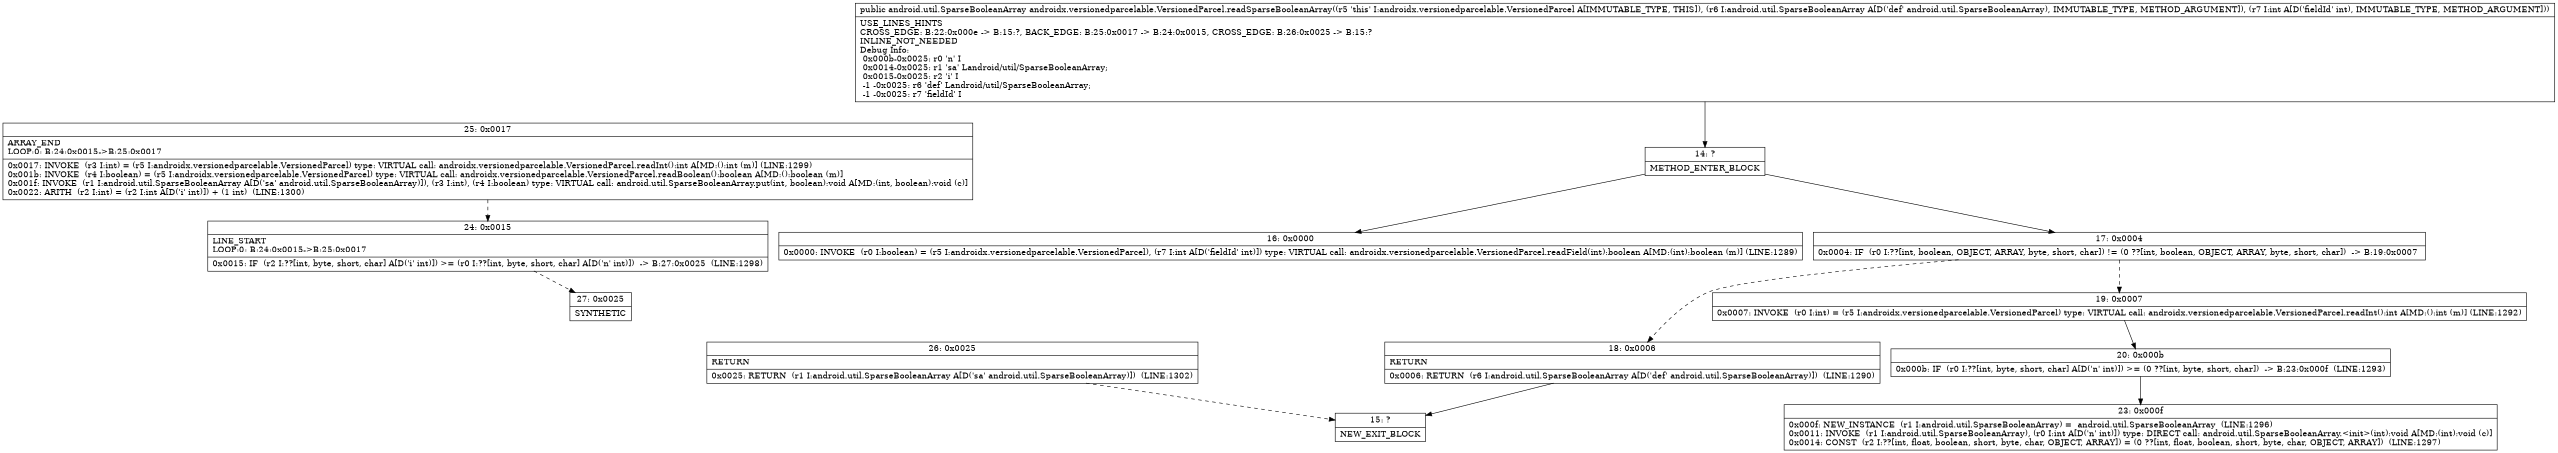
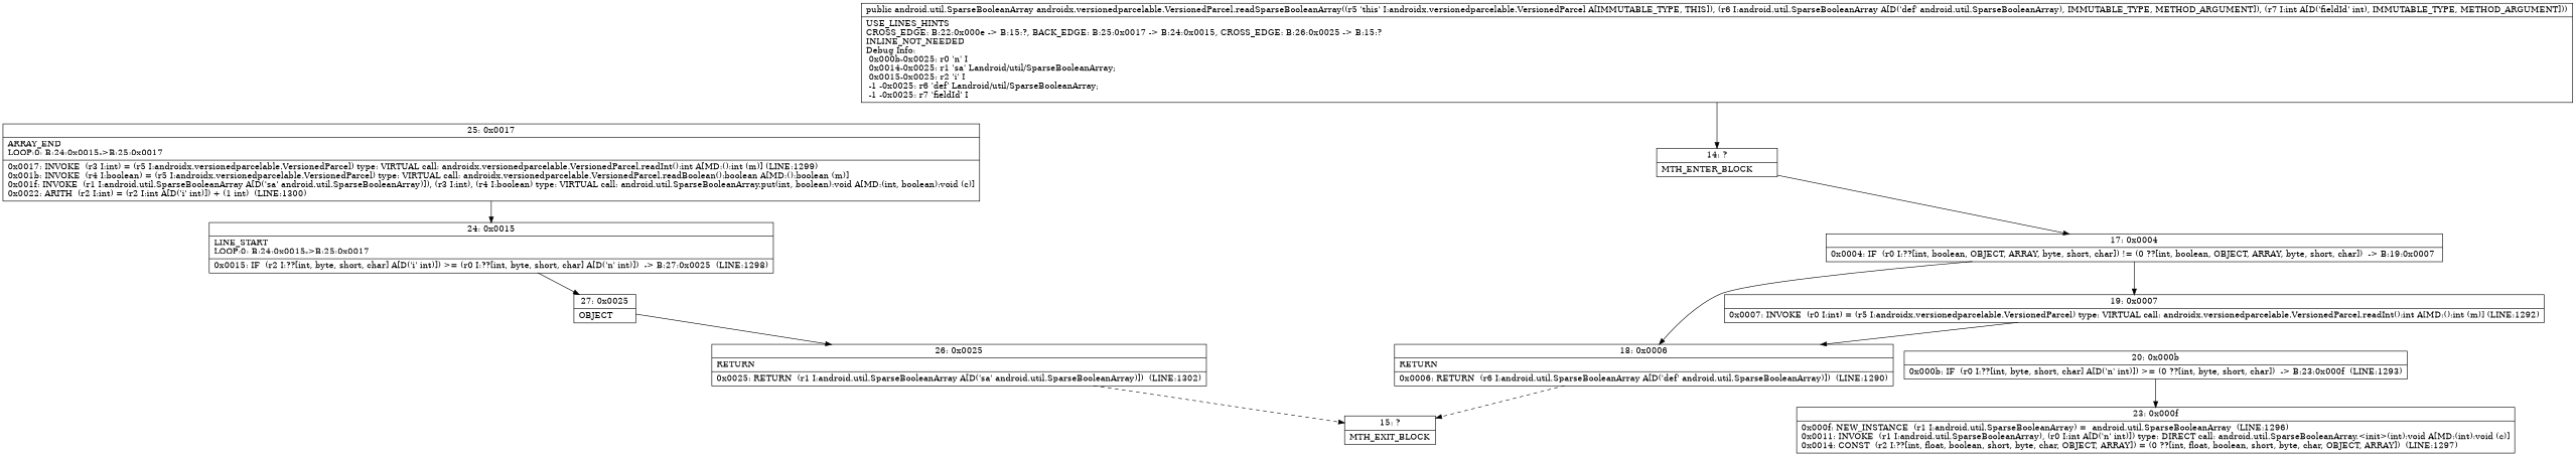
  digraph {
    node [shape=record]
-   n1 [label="{14\:\ ?|METHOD_ENTER_BLOCK\l}"]
-   n2 [label="{16\:\ 0x0000|0x0000: INVOKE  (r0 I:boolean) = (r5 I:androidx.versionedparcelable.VersionedParcel), (r7 I:int A[D('fieldId' int)]) type: VIRTUAL call: androidx.versionedparcelable.VersionedParcel.readField(int):boolean A[MD:(int):boolean (m)] (LINE:1289)\l}"]
+   n1 [label="{14\:\ ?|MTH_ENTER_BLOCK\l}"]
    n3 [label="{17\:\ 0x0004|0x0004: IF  (r0 I:??[int, boolean, OBJECT, ARRAY, byte, short, char]) != (0 ??[int, boolean, OBJECT, ARRAY, byte, short, char])  \-\> B:19:0x0007 \l}"]
    n4 [label="{18\:\ 0x0006|RETURN\l|0x0006: RETURN  (r6 I:android.util.SparseBooleanArray A[D('def' android.util.SparseBooleanArray)])  (LINE:1290)\l}"]
    n5 [label="{19\:\ 0x0007|0x0007: INVOKE  (r0 I:int) = (r5 I:androidx.versionedparcelable.VersionedParcel) type: VIRTUAL call: androidx.versionedparcelable.VersionedParcel.readInt():int A[MD:():int (m)] (LINE:1292)\l}"]
-   n6 [label="{15\:\ ?|NEW_EXIT_BLOCK\l}"]
+   n6 [label="{15\:\ ?|MTH_EXIT_BLOCK\l}"]
    n7 [label="{20\:\ 0x000b|0x000b: IF  (r0 I:??[int, byte, short, char] A[D('n' int)]) \>= (0 ??[int, byte, short, char])  \-\> B:23:0x000f  (LINE:1293)\l}"]
    n8 [label="{23\:\ 0x000f|0x000f: NEW_INSTANCE  (r1 I:android.util.SparseBooleanArray) =  android.util.SparseBooleanArray  (LINE:1296)\l0x0011: INVOKE  (r1 I:android.util.SparseBooleanArray), (r0 I:int A[D('n' int)]) type: DIRECT call: android.util.SparseBooleanArray.\<init\>(int):void A[MD:(int):void (c)]\l0x0014: CONST  (r2 I:??[int, float, boolean, short, byte, char, OBJECT, ARRAY]) = (0 ??[int, float, boolean, short, byte, char, OBJECT, ARRAY])  (LINE:1297)\l}"]
    n9 [label="{24\:\ 0x0015|LINE_START\lLOOP:0: B:24:0x0015\-\>B:25:0x0017\l|0x0015: IF  (r2 I:??[int, byte, short, char] A[D('i' int)]) \>= (r0 I:??[int, byte, short, char] A[D('n' int)])  \-\> B:27:0x0025  (LINE:1298)\l}"]
-   n10 [label="{27\:\ 0x0025|SYNTHETIC\l}"]
+   n10 [label="{27\:\ 0x0025|OBJECT\l}"]
    n11 [label="{25\:\ 0x0017|ARRAY_END\lLOOP:0: B:24:0x0015\-\>B:25:0x0017\l|0x0017: INVOKE  (r3 I:int) = (r5 I:androidx.versionedparcelable.VersionedParcel) type: VIRTUAL call: androidx.versionedparcelable.VersionedParcel.readInt():int A[MD:():int (m)] (LINE:1299)\l0x001b: INVOKE  (r4 I:boolean) = (r5 I:androidx.versionedparcelable.VersionedParcel) type: VIRTUAL call: androidx.versionedparcelable.VersionedParcel.readBoolean():boolean A[MD:():boolean (m)]\l0x001f: INVOKE  (r1 I:android.util.SparseBooleanArray A[D('sa' android.util.SparseBooleanArray)]), (r3 I:int), (r4 I:boolean) type: VIRTUAL call: android.util.SparseBooleanArray.put(int, boolean):void A[MD:(int, boolean):void (c)]\l0x0022: ARITH  (r2 I:int) = (r2 I:int A[D('i' int)]) + (1 int)  (LINE:1300)\l}"]
    n12 [label="{26\:\ 0x0025|RETURN\l|0x0025: RETURN  (r1 I:android.util.SparseBooleanArray A[D('sa' android.util.SparseBooleanArray)])  (LINE:1302)\l}"]
    n13 [label="{public android.util.SparseBooleanArray androidx.versionedparcelable.VersionedParcel.readSparseBooleanArray((r5 'this' I:androidx.versionedparcelable.VersionedParcel A[IMMUTABLE_TYPE, THIS]), (r6 I:android.util.SparseBooleanArray A[D('def' android.util.SparseBooleanArray), IMMUTABLE_TYPE, METHOD_ARGUMENT]), (r7 I:int A[D('fieldId' int), IMMUTABLE_TYPE, METHOD_ARGUMENT]))  | USE_LINES_HINTS\lCROSS_EDGE: B:22:0x000e \-\> B:15:?, BACK_EDGE: B:25:0x0017 \-\> B:24:0x0015, CROSS_EDGE: B:26:0x0025 \-\> B:15:?\lINLINE_NOT_NEEDED\lDebug Info:\l  0x000b\-0x0025: r0 'n' I\l  0x0014\-0x0025: r1 'sa' Landroid\/util\/SparseBooleanArray;\l  0x0015\-0x0025: r2 'i' I\l  \-1 \-0x0025: r6 'def' Landroid\/util\/SparseBooleanArray;\l  \-1 \-0x0025: r7 'fieldId' I\l}"]
-   n1 -> n2
    n1 -> n3
-   n3 -> n4 [style=dashed]
-   n3 -> n5 [style=dashed]
-   n4 -> n6
-   n5 -> n7
+   n3 -> n4 [style=solid]
+   n3 -> n5
+   n4 -> n6 [style=dashed]
+   n5 -> n4
    n7 -> n8
-   n9 -> n10 [style=dashed]
-   n11 -> n9 [style=dashed]
+   n9 -> n10
+   n10 -> n12
+   n11 -> n9
    n12 -> n6 [style=dashed]
    n13 -> n1
  }
